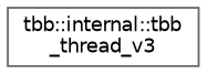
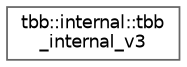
  digraph {
    rankdir=LR
-   n1 [color=grey40 fillcolor=white fontname=Helvetica fontsize=10 height=0.2 label="tbb::internal::tbb\l_thread_v3" shape=box style=filled width=0.4]
+   n1 [color=grey40 fillcolor=white fontname=Helvetica fontsize=10 height=0.2 label="tbb::internal::tbb\l_internal_v3" shape=box style=filled width=0.4]
  }
